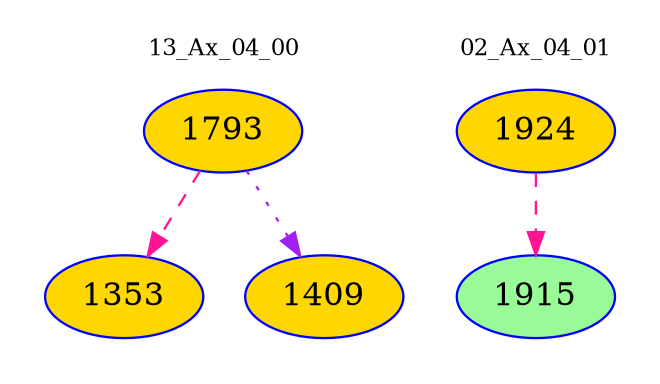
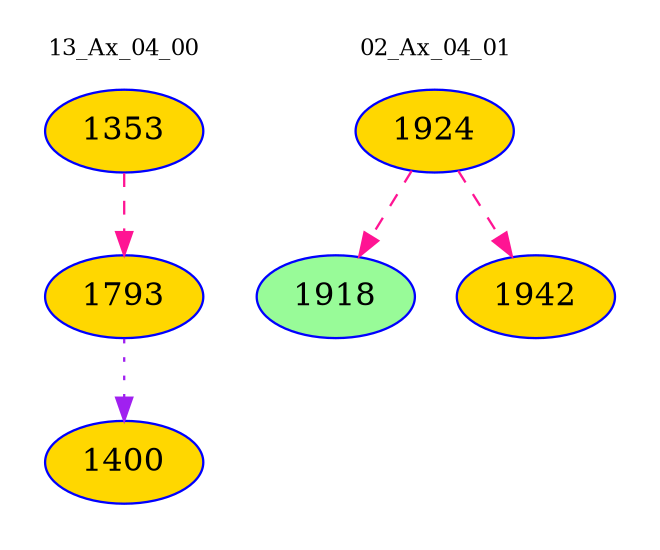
  digraph {
    node [color=blue fillcolor=gold style=filled]
    edge [color=deeppink style=dashed]
    n1 [label=1793]
    n2 [label=1353]
-   n3 [label=1409]
+   n3 [label=1400]
    n4 [label=1924]
-   n5 [fillcolor=palegreen label=1915]
+   n5 [fillcolor=palegreen label=1918]
+   n6 [label=1942]
    subgraph cluster_1 {
      color=white
      fontsize=10
      label="13_Ax_04_00"
      n1
      n2
      n3
    }
    subgraph cluster_2 {
      color=white
      fontsize=10
      label="02_Ax_04_01"
      n4
      n5
+     n6
    }
-   n1 -> n2
+   n2 -> n1
    n1 -> n3 [color=purple style=dotted]
    n4 -> n5
+   n4 -> n6
  }
